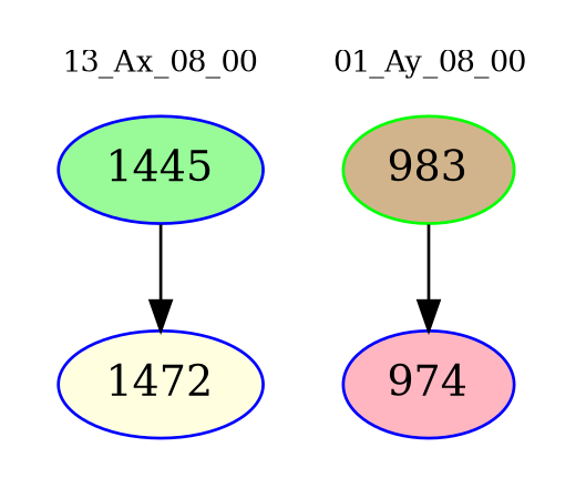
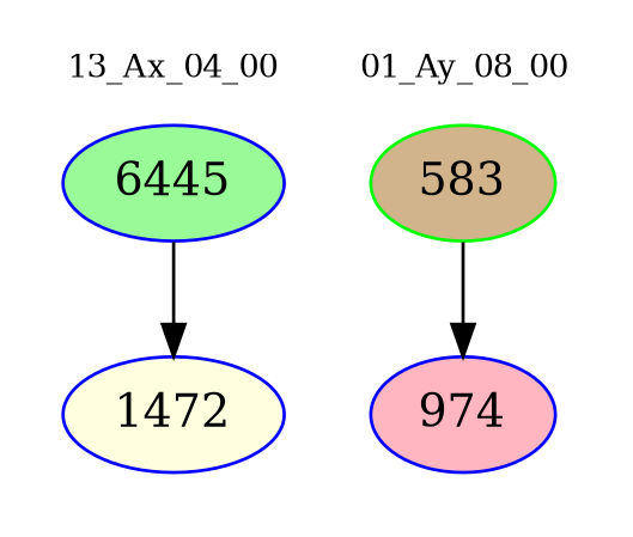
  digraph {
    node [color=blue style=filled]
    edge [color=black]
-   n1 [fillcolor=palegreen label=1445]
+   n1 [fillcolor=palegreen label=6445]
    n2 [fillcolor=lightyellow label=1472]
-   n3 [color=green fillcolor=tan label=983]
+   n3 [color=green fillcolor=tan label=583]
    n4 [fillcolor=lightpink label=974]
    subgraph cluster_1 {
      color=white
      fontsize=10
-     label="13_Ax_08_00"
+     label="13_Ax_04_00"
      n1
      n2
    }
    subgraph cluster_2 {
      color=white
      fontsize=10
      label="01_Ay_08_00"
      n3
      n4
    }
    n1 -> n2
    n3 -> n4
  }
